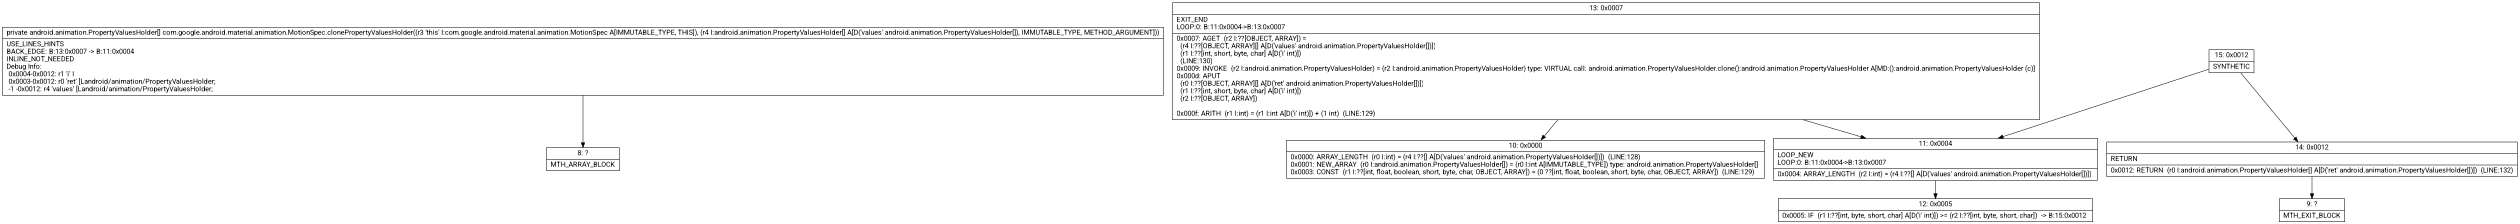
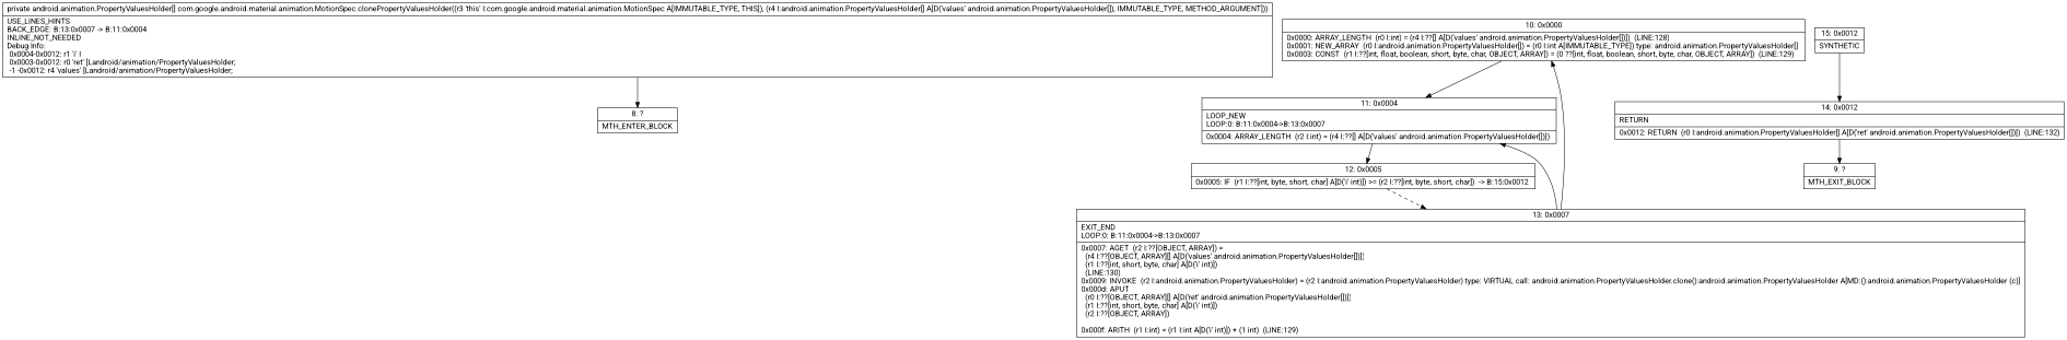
  digraph {
    fontname=Roboto
    node [fontname=Roboto shape=record]
    edge [fontname=Roboto]
-   n1 [label="{8\:\ ?|MTH_ARRAY_BLOCK\l}"]
+   n1 [label="{8\:\ ?|MTH_ENTER_BLOCK\l}"]
    n2 [label="{10\:\ 0x0000|0x0000: ARRAY_LENGTH  (r0 I:int) = (r4 I:??[] A[D('values' android.animation.PropertyValuesHolder[])])  (LINE:128)\l0x0001: NEW_ARRAY  (r0 I:android.animation.PropertyValuesHolder[]) = (r0 I:int A[IMMUTABLE_TYPE]) type: android.animation.PropertyValuesHolder[] \l0x0003: CONST  (r1 I:??[int, float, boolean, short, byte, char, OBJECT, ARRAY]) = (0 ??[int, float, boolean, short, byte, char, OBJECT, ARRAY])  (LINE:129)\l}"]
    n3 [label="{11\:\ 0x0004|LOOP_NEW\lLOOP:0: B:11:0x0004\-\>B:13:0x0007\l|0x0004: ARRAY_LENGTH  (r2 I:int) = (r4 I:??[] A[D('values' android.animation.PropertyValuesHolder[])]) \l}"]
    n4 [label="{12\:\ 0x0005|0x0005: IF  (r1 I:??[int, byte, short, char] A[D('i' int)]) \>= (r2 I:??[int, byte, short, char])  \-\> B:15:0x0012 \l}"]
    n5 [label="{13\:\ 0x0007|EXIT_END\lLOOP:0: B:11:0x0004\-\>B:13:0x0007\l|0x0007: AGET  (r2 I:??[OBJECT, ARRAY]) = \l  (r4 I:??[OBJECT, ARRAY][] A[D('values' android.animation.PropertyValuesHolder[])])\l  (r1 I:??[int, short, byte, char] A[D('i' int)])\l  (LINE:130)\l0x0009: INVOKE  (r2 I:android.animation.PropertyValuesHolder) = (r2 I:android.animation.PropertyValuesHolder) type: VIRTUAL call: android.animation.PropertyValuesHolder.clone():android.animation.PropertyValuesHolder A[MD:():android.animation.PropertyValuesHolder (c)]\l0x000d: APUT  \l  (r0 I:??[OBJECT, ARRAY][] A[D('ret' android.animation.PropertyValuesHolder[])])\l  (r1 I:??[int, short, byte, char] A[D('i' int)])\l  (r2 I:??[OBJECT, ARRAY])\l \l0x000f: ARITH  (r1 I:int) = (r1 I:int A[D('i' int)]) + (1 int)  (LINE:129)\l}"]
    n6 [label="{15\:\ 0x0012|SYNTHETIC\l}"]
    n7 [label="{14\:\ 0x0012|RETURN\l|0x0012: RETURN  (r0 I:android.animation.PropertyValuesHolder[] A[D('ret' android.animation.PropertyValuesHolder[])])  (LINE:132)\l}"]
    n8 [label="{9\:\ ?|MTH_EXIT_BLOCK\l}"]
    n9 [label="{private android.animation.PropertyValuesHolder[] com.google.android.material.animation.MotionSpec.clonePropertyValuesHolder((r3 'this' I:com.google.android.material.animation.MotionSpec A[IMMUTABLE_TYPE, THIS]), (r4 I:android.animation.PropertyValuesHolder[] A[D('values' android.animation.PropertyValuesHolder[]), IMMUTABLE_TYPE, METHOD_ARGUMENT]))  | USE_LINES_HINTS\lBACK_EDGE: B:13:0x0007 \-\> B:11:0x0004\lINLINE_NOT_NEEDED\lDebug Info:\l  0x0004\-0x0012: r1 'i' I\l  0x0003\-0x0012: r0 'ret' [Landroid\/animation\/PropertyValuesHolder;\l  \-1 \-0x0012: r4 'values' [Landroid\/animation\/PropertyValuesHolder;\l}"]
-   n6 -> n3
+   n2 -> n3
    n3 -> n4
+   n4 -> n5 [style=dashed]
    n5 -> n2
    n5 -> n3
    n6 -> n7
    n7 -> n8
    n9 -> n1
  }
